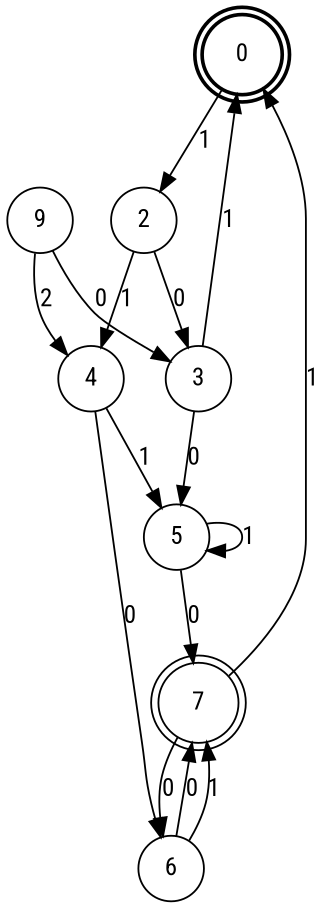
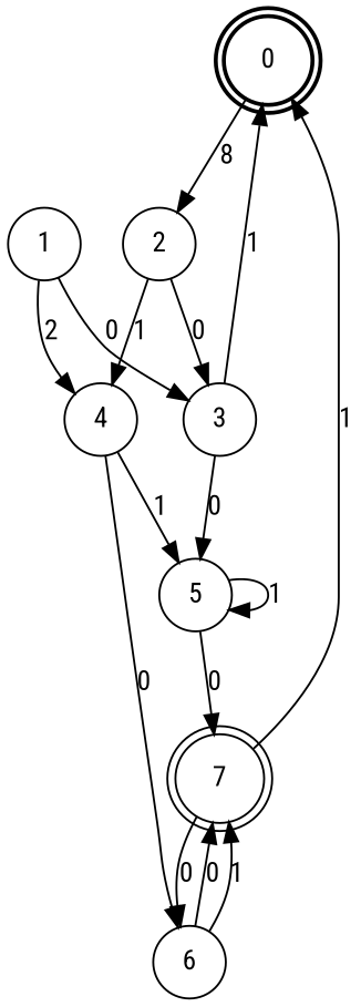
  digraph {
    fontname="Roboto Condensed"
    node [fontname="Roboto Condensed" shape=circle]
    edge [fontname="Roboto Condensed"]
    0 [peripheries=2 style=bold]
    2
-   1 [label=9]
+   1
    3
    4
    5
    6
    7 [peripheries=2]
-   0 -> 2 [label=1]
+   0 -> 2 [label=8]
    2 -> 3 [label=0]
    2 -> 4 [label=1]
    1 -> 3 [label=0]
    1 -> 4 [label=2]
    3 -> 0 [label=1]
    3 -> 5 [label=0]
    4 -> 5 [label=1]
    4 -> 6 [label=0]
    5 -> 5 [label=1]
    5 -> 7 [label=0]
    6 -> 7 [label=0]
    6 -> 7 [label=1]
    7 -> 0 [label=1]
    7 -> 6 [label=0]
  }
